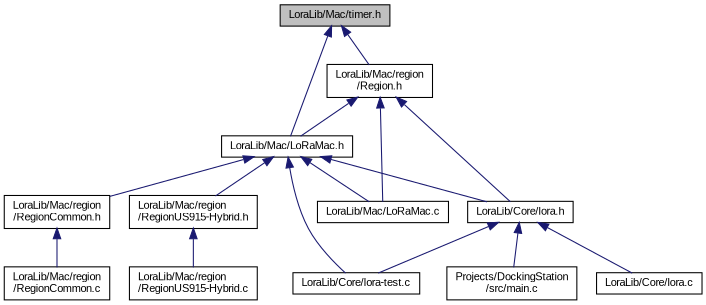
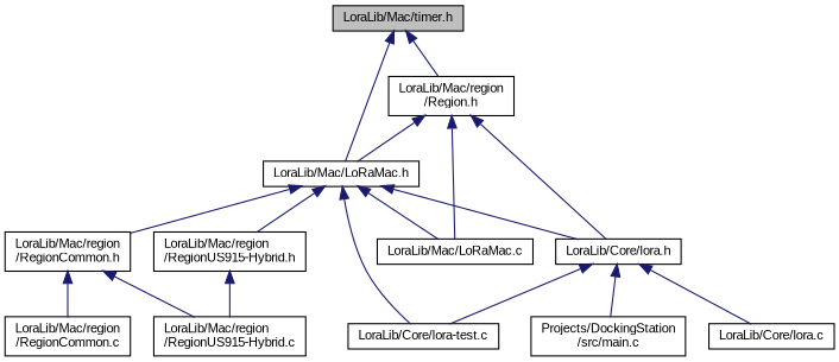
  digraph {
    fontname="Liberation Sans"
    node [color=black fillcolor=white fontname="Liberation Sans" fontsize=10 shape=record style=filled]
    edge [color=midnightblue dir=back fontname="Liberation Sans" fontsize=10 labelfontname=Helvetica labelfontsize=10 style=solid]
    n1 [fillcolor=grey75 fontcolor=black height=0.2 label="LoraLib/Mac/timer.h" width=0.4]
    n2 [height=0.2 label="LoraLib/Mac/LoRaMac.h" width=0.4]
    n3 [height=0.2 label="LoraLib/Mac/region\l/Region.h" width=0.4]
    n4 [height=0.2 label="LoraLib/Core/lora-test.c" width=0.4]
    n5 [height=0.2 label="LoraLib/Core/lora.h" width=0.4]
    n6 [height=0.2 label="LoraLib/Mac/LoRaMac.c" width=0.4]
    n7 [height=0.2 label="LoraLib/Mac/region\l/RegionCommon.h" width=0.4]
    n8 [height=0.2 label="LoraLib/Mac/region\l/RegionUS915-Hybrid.h" width=0.4]
    n9 [height=0.2 label="LoraLib/Core/lora.c" width=0.4]
    n10 [height=0.2 label="Projects/DockingStation\l/src/main.c" width=0.4]
    n11 [height=0.2 label="LoraLib/Mac/region\l/RegionCommon.c" width=0.4]
    n12 [height=0.2 label="LoraLib/Mac/region\l/RegionUS915-Hybrid.c" width=0.4]
    n1 -> n2
    n1 -> n3
    n2 -> n4
    n2 -> n5
    n2 -> n6
    n2 -> n7
    n2 -> n8
    n3 -> n2
    n3 -> n5
    n3 -> n6
    n5 -> n4
    n5 -> n9
    n5 -> n10
    n7 -> n11
+   n7 -> n12
    n8 -> n12
  }
